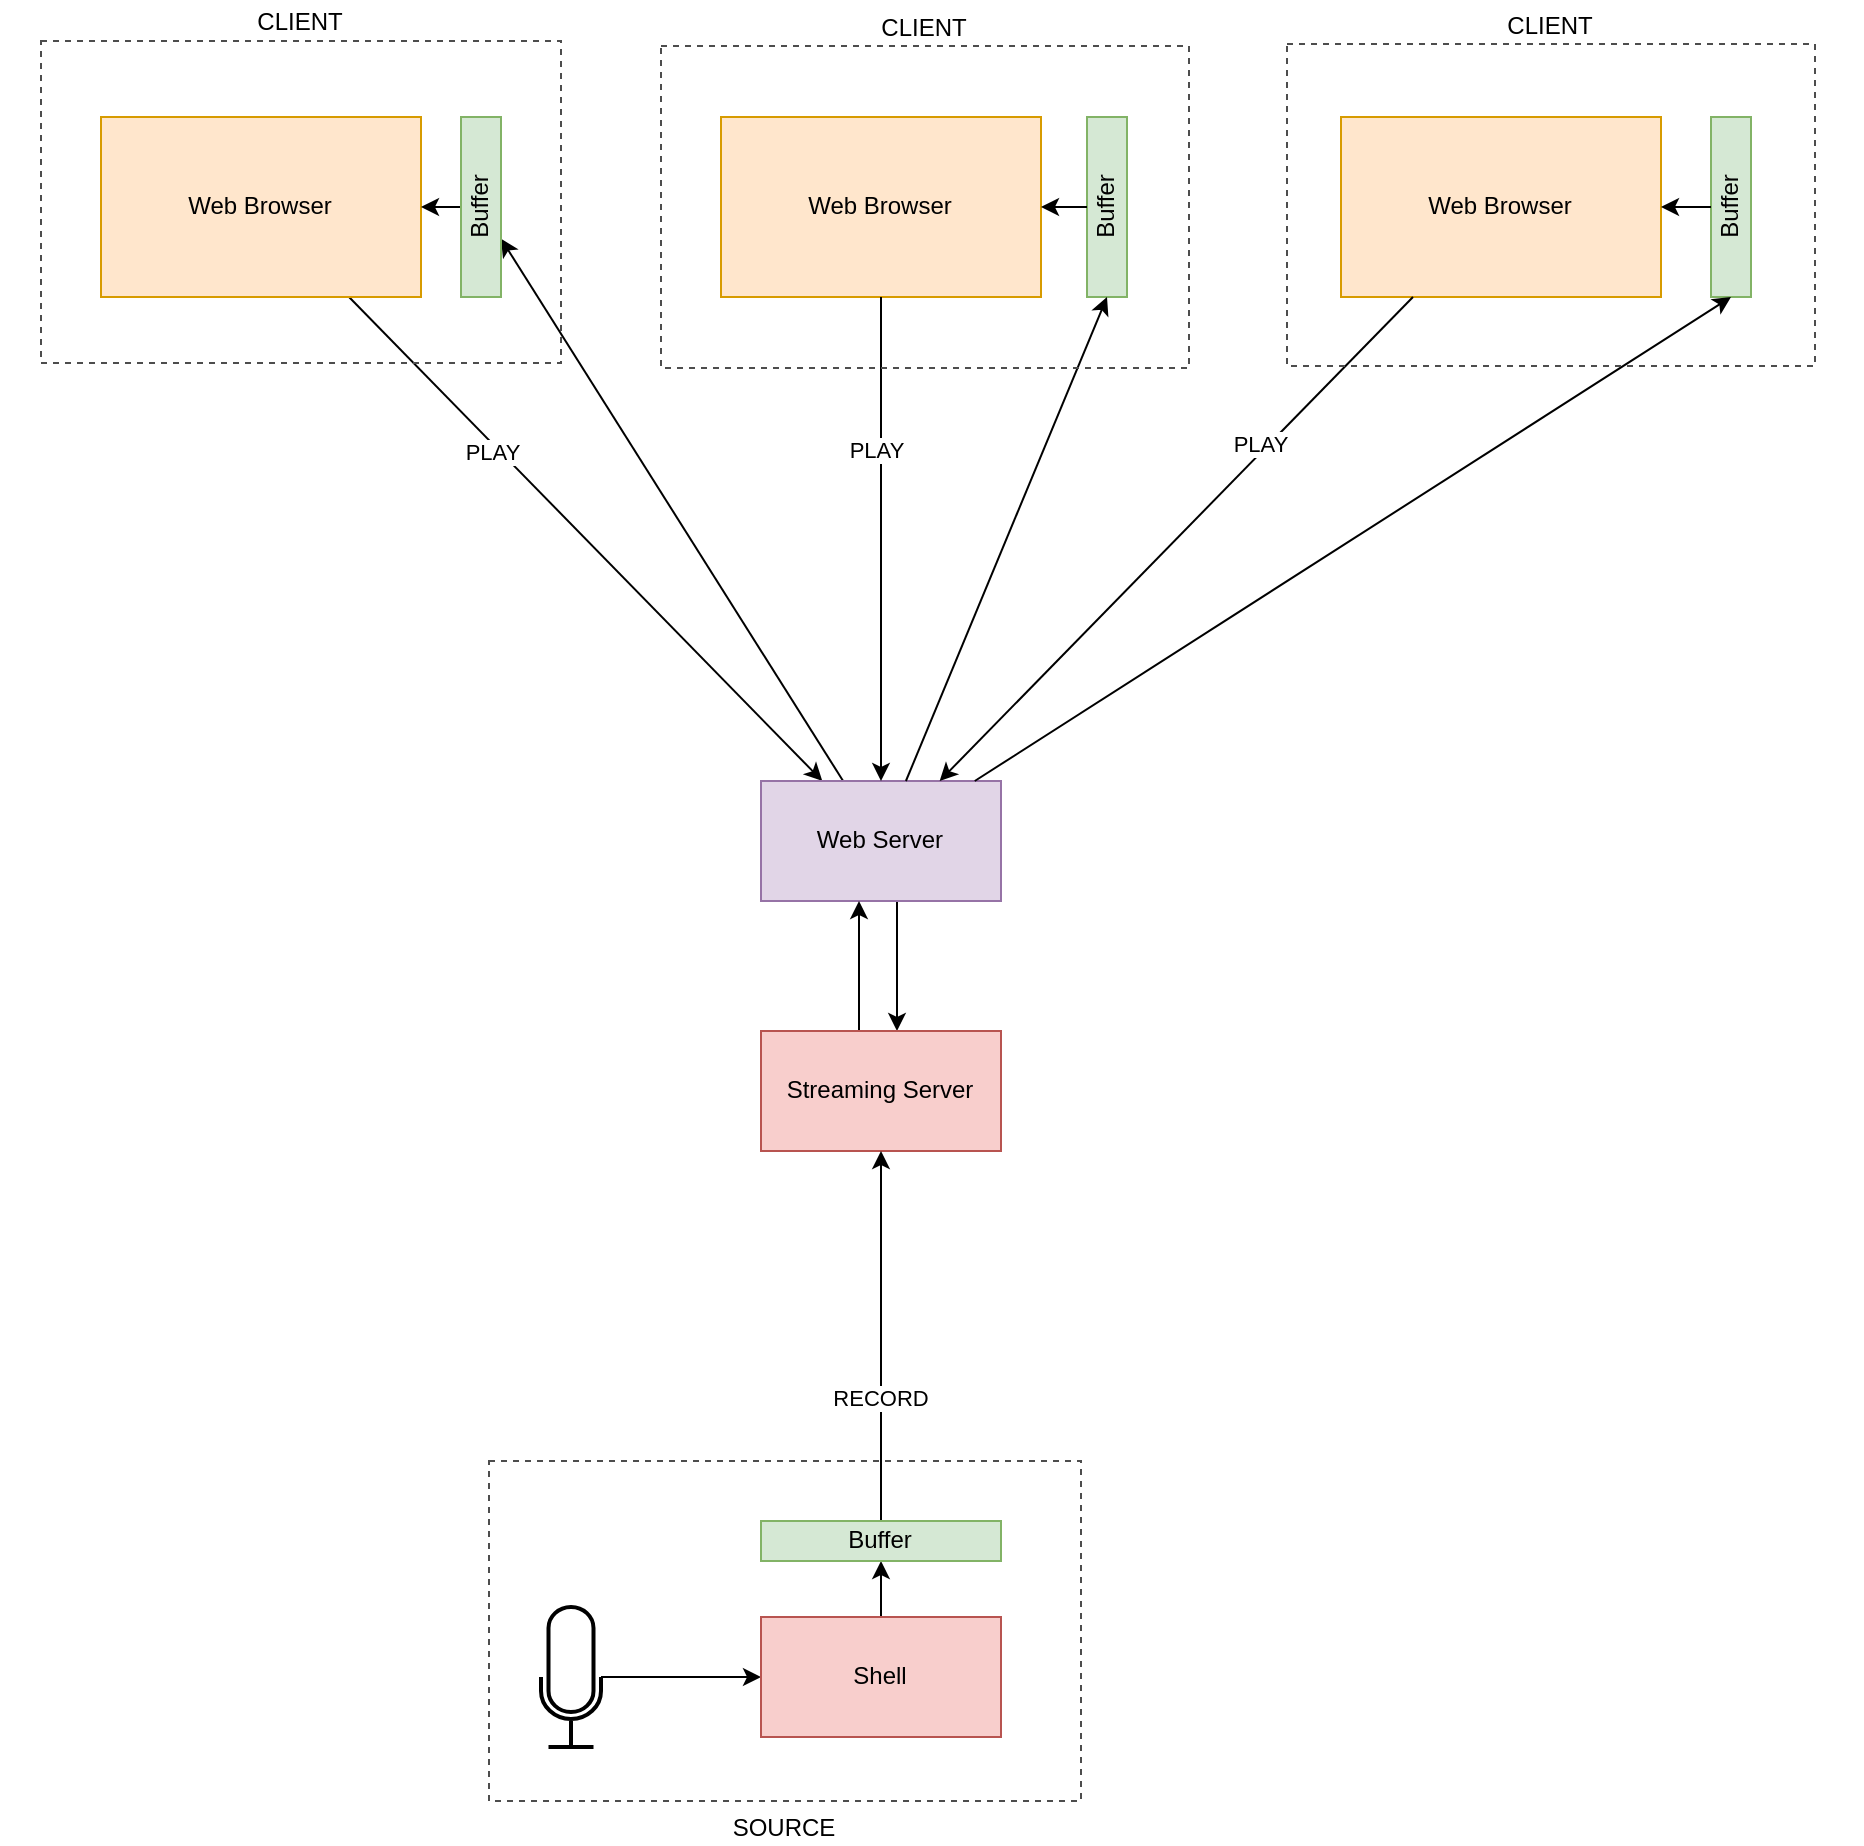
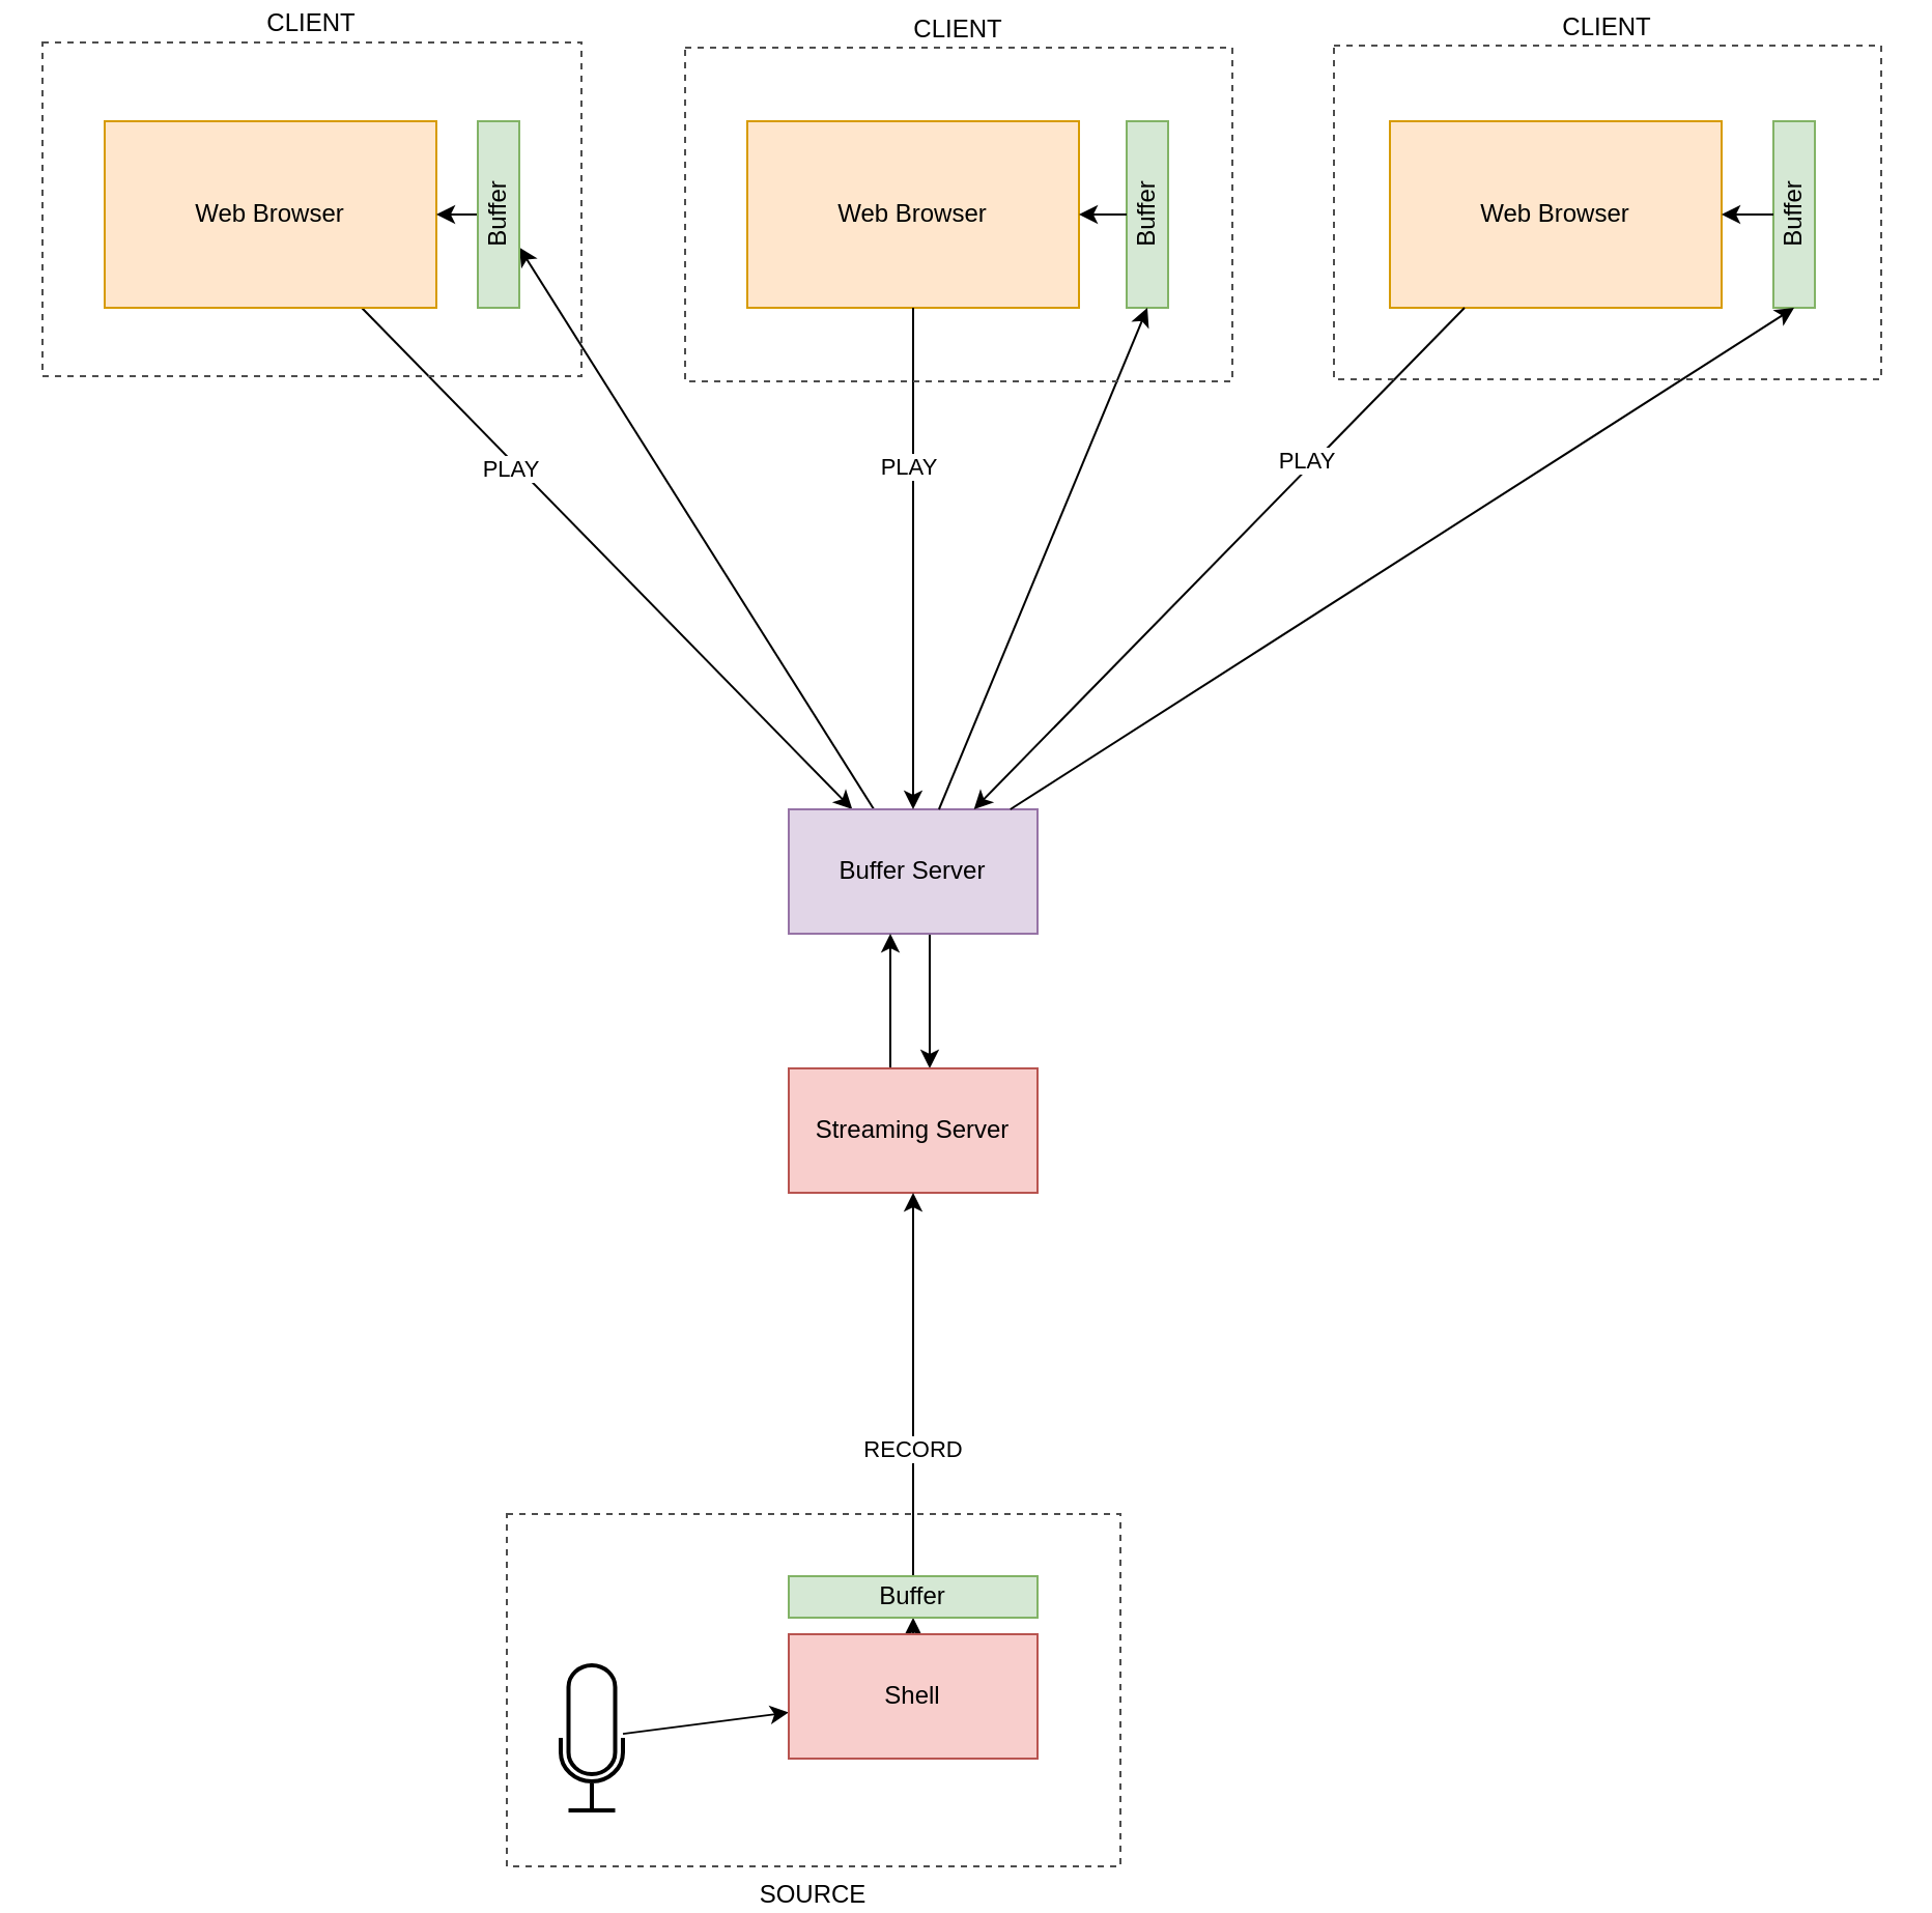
  <mxCell id="0" />
  <mxCell id="1" parent="0" />
  <mxCell id="2" style="rounded=0;orthogonalLoop=1;jettySize=auto;html=1;" parent="1" source="4" target="7" edge="1"><mxGeometry relative="1" as="geometry" /></mxCell>
  <mxCell id="3" value="&lt;div&gt;PLAY&lt;/div&gt;" style="edgeLabel;html=1;align=center;verticalAlign=middle;resizable=0;points=[];" parent="2" vertex="1" connectable="0"><mxGeometry x="-0.371" y="-3" relative="1" as="geometry"><mxPoint as="offset" /></mxGeometry></mxCell>
  <mxCell id="4" value="Web Browser " style="rounded=0;whiteSpace=wrap;html=1;fillColor=#ffe6cc;strokeColor=#d79b00;labelPosition=center;verticalLabelPosition=middle;align=center;verticalAlign=middle;" parent="1" vertex="1"><mxGeometry x="50" y="58" width="160" height="90" as="geometry" /></mxCell>
  <mxCell id="5" style="rounded=0;orthogonalLoop=1;jettySize=auto;html=1;" edge="1" parent="1" source="7" target="9"><mxGeometry relative="1" as="geometry" /></mxCell>
  <mxCell id="6" style="edgeStyle=none;rounded=0;orthogonalLoop=1;jettySize=auto;html=1;entryX=0.5;entryY=0;entryDx=0;entryDy=0;" edge="1" parent="1"><mxGeometry relative="1" as="geometry"><mxPoint x="448" y="450" as="sourcePoint" /><mxPoint x="448" y="515" as="targetPoint" /></mxGeometry></mxCell>
- <mxCell id="7" value="Web Server" style="rounded=0;whiteSpace=wrap;html=1;fillColor=#e1d5e7;strokeColor=#9673a6;" parent="1" vertex="1"><mxGeometry x="380" y="390" width="120" height="60" as="geometry" /></mxCell>
+ <mxCell id="7" value="Buffer Server" style="rounded=0;whiteSpace=wrap;html=1;fillColor=#e1d5e7;strokeColor=#9673a6;" parent="1" vertex="1"><mxGeometry x="380" y="390" width="120" height="60" as="geometry" /></mxCell>
  <mxCell id="8" style="edgeStyle=none;rounded=0;orthogonalLoop=1;jettySize=auto;html=1;" edge="1" parent="1" source="9" target="4"><mxGeometry relative="1" as="geometry" /></mxCell>
  <mxCell id="9" value="Buffer" style="rounded=0;whiteSpace=wrap;html=1;fillColor=#d5e8d4;strokeColor=#82b366;rotation=-90;" vertex="1" parent="1"><mxGeometry x="195" y="93" width="90" height="20" as="geometry" /></mxCell>
  <mxCell id="10" style="edgeStyle=none;rounded=0;orthogonalLoop=1;jettySize=auto;html=1;" edge="1" parent="1"><mxGeometry relative="1" as="geometry"><mxPoint x="429" y="515" as="sourcePoint" /><mxPoint x="429" y="450" as="targetPoint" /></mxGeometry></mxCell>
  <mxCell id="11" value="Streaming Server" style="rounded=0;whiteSpace=wrap;html=1;fillColor=#f8cecc;strokeColor=#b85450;" vertex="1" parent="1"><mxGeometry x="380" y="515" width="120" height="60" as="geometry" /></mxCell>
  <mxCell id="12" style="edgeStyle=none;rounded=0;orthogonalLoop=1;jettySize=auto;html=1;" edge="1" parent="1" source="13" target="16"><mxGeometry relative="1" as="geometry" /></mxCell>
  <mxCell id="13" value="" style="html=1;verticalLabelPosition=bottom;align=center;labelBackgroundColor=#ffffff;verticalAlign=top;strokeWidth=2;strokeColor=#000000;shadow=0;dashed=0;shape=mxgraph.ios7.icons.microphone;" vertex="1" parent="1"><mxGeometry x="270" y="803" width="30" height="70" as="geometry" /></mxCell>
  <mxCell id="14" value="" style="shape=image;html=1;verticalAlign=top;verticalLabelPosition=bottom;labelBackgroundColor=#ffffff;imageAspect=0;aspect=fixed;image=https://cdn4.iconfinder.com/data/icons/ui-office/512/User_Interface-21-128.png" vertex="1" parent="1"><mxGeometry x="160" y="58" width="57" height="57" as="geometry" /></mxCell>
  <mxCell id="15" style="edgeStyle=none;rounded=0;orthogonalLoop=1;jettySize=auto;html=1;entryX=0.5;entryY=1;entryDx=0;entryDy=0;" edge="1" parent="1" source="16" target="19"><mxGeometry relative="1" as="geometry" /></mxCell>
- <mxCell id="16" value="Shell" style="rounded=0;whiteSpace=wrap;html=1;fillColor=#f8cecc;strokeColor=#b85450;" vertex="1" parent="1"><mxGeometry x="380" y="808" width="120" height="60" as="geometry" /></mxCell>
+ <mxCell id="16" value="Shell" style="rounded=0;whiteSpace=wrap;html=1;fillColor=#f8cecc;strokeColor=#b85450;" vertex="1" parent="1"><mxGeometry x="380" y="788" width="120" height="60" as="geometry" /></mxCell>
  <mxCell id="17" style="edgeStyle=none;rounded=0;orthogonalLoop=1;jettySize=auto;html=1;" edge="1" parent="1" source="19" target="11"><mxGeometry relative="1" as="geometry" /></mxCell>
  <mxCell id="18" value="RECORD" style="edgeLabel;html=1;align=center;verticalAlign=middle;resizable=0;points=[];" vertex="1" connectable="0" parent="17"><mxGeometry x="-0.33" y="1" relative="1" as="geometry"><mxPoint as="offset" /></mxGeometry></mxCell>
  <mxCell id="19" value="Buffer" style="rounded=0;whiteSpace=wrap;html=1;fillColor=#d5e8d4;strokeColor=#82b366;" vertex="1" parent="1"><mxGeometry x="380" y="760" width="120" height="20" as="geometry" /></mxCell>
  <mxCell id="20" value="Web Browser " style="rounded=0;whiteSpace=wrap;html=1;fillColor=#ffe6cc;strokeColor=#d79b00;labelPosition=center;verticalLabelPosition=middle;align=center;verticalAlign=middle;" vertex="1" parent="1"><mxGeometry x="360" y="58" width="160" height="90" as="geometry" /></mxCell>
  <mxCell id="21" value="" style="shape=image;html=1;verticalAlign=top;verticalLabelPosition=bottom;labelBackgroundColor=#ffffff;imageAspect=0;aspect=fixed;image=https://cdn4.iconfinder.com/data/icons/ui-office/512/User_Interface-21-128.png" vertex="1" parent="1"><mxGeometry x="470" y="58" width="57" height="57" as="geometry" /></mxCell>
  <mxCell id="22" value="Web Browser " style="rounded=0;whiteSpace=wrap;html=1;fillColor=#ffe6cc;strokeColor=#d79b00;labelPosition=center;verticalLabelPosition=middle;align=center;verticalAlign=middle;" vertex="1" parent="1"><mxGeometry x="670" y="58" width="160" height="90" as="geometry" /></mxCell>
  <mxCell id="23" value="" style="shape=image;html=1;verticalAlign=top;verticalLabelPosition=bottom;labelBackgroundColor=#ffffff;imageAspect=0;aspect=fixed;image=https://cdn4.iconfinder.com/data/icons/ui-office/512/User_Interface-21-128.png" vertex="1" parent="1"><mxGeometry x="780" y="58" width="57" height="57" as="geometry" /></mxCell>
  <mxCell id="24" value="Buffer" style="rounded=0;whiteSpace=wrap;html=1;fillColor=#d5e8d4;strokeColor=#82b366;rotation=-90;" vertex="1" parent="1"><mxGeometry x="508" y="93" width="90" height="20" as="geometry" /></mxCell>
  <mxCell id="25" style="edgeStyle=none;rounded=0;orthogonalLoop=1;jettySize=auto;html=1;exitX=0.5;exitY=0;exitDx=0;exitDy=0;" edge="1" parent="1" source="24" target="20"><mxGeometry relative="1" as="geometry"><mxPoint x="540" y="103" as="sourcePoint" /><mxPoint x="220" y="113" as="targetPoint" /></mxGeometry></mxCell>
  <mxCell id="26" value="Buffer" style="rounded=0;whiteSpace=wrap;html=1;fillColor=#d5e8d4;strokeColor=#82b366;rotation=-90;" vertex="1" parent="1"><mxGeometry x="820" y="93" width="90" height="20" as="geometry" /></mxCell>
  <mxCell id="27" style="edgeStyle=none;rounded=0;orthogonalLoop=1;jettySize=auto;html=1;exitX=0.5;exitY=0;exitDx=0;exitDy=0;" edge="1" parent="1" source="26" target="22"><mxGeometry relative="1" as="geometry"><mxPoint x="553" y="113" as="sourcePoint" /><mxPoint x="530" y="113" as="targetPoint" /></mxGeometry></mxCell>
  <mxCell id="28" style="rounded=0;orthogonalLoop=1;jettySize=auto;html=1;" edge="1" parent="1" source="20" target="7"><mxGeometry relative="1" as="geometry"><mxPoint x="194.921" y="221" as="sourcePoint" /><mxPoint x="413.386" y="400" as="targetPoint" /></mxGeometry></mxCell>
  <mxCell id="29" value="&lt;div&gt;PLAY&lt;/div&gt;" style="edgeLabel;html=1;align=center;verticalAlign=middle;resizable=0;points=[];" vertex="1" connectable="0" parent="28"><mxGeometry x="-0.371" y="-3" relative="1" as="geometry"><mxPoint as="offset" /></mxGeometry></mxCell>
  <mxCell id="30" style="rounded=0;orthogonalLoop=1;jettySize=auto;html=1;" edge="1" parent="1" source="22" target="7"><mxGeometry relative="1" as="geometry"><mxPoint x="450" y="221" as="sourcePoint" /><mxPoint x="450" y="400" as="targetPoint" /></mxGeometry></mxCell>
  <mxCell id="31" value="&lt;div&gt;PLAY&lt;/div&gt;" style="edgeLabel;html=1;align=center;verticalAlign=middle;resizable=0;points=[];" vertex="1" connectable="0" parent="30"><mxGeometry x="-0.371" y="-3" relative="1" as="geometry"><mxPoint as="offset" /></mxGeometry></mxCell>
  <mxCell id="32" style="rounded=0;orthogonalLoop=1;jettySize=auto;html=1;entryX=0;entryY=0.5;entryDx=0;entryDy=0;" edge="1" parent="1" source="7" target="24"><mxGeometry relative="1" as="geometry"><mxPoint x="426.378" y="400" as="sourcePoint" /><mxPoint x="260" y="188.7" as="targetPoint" /></mxGeometry></mxCell>
  <mxCell id="33" style="rounded=0;orthogonalLoop=1;jettySize=auto;html=1;entryX=0;entryY=0.5;entryDx=0;entryDy=0;" edge="1" parent="1" source="7" target="26"><mxGeometry relative="1" as="geometry"><mxPoint x="466.22" y="400" as="sourcePoint" /><mxPoint x="563" y="221" as="targetPoint" /></mxGeometry></mxCell>
  <mxCell id="34" value="CLIENT" style="rounded=0;whiteSpace=wrap;html=1;strokeColor=#4D4D4D;fillColor=none;dashed=1;labelPosition=center;verticalLabelPosition=top;align=center;verticalAlign=bottom;" vertex="1" parent="1"><mxGeometry x="20" y="20" width="260" height="161" as="geometry" /></mxCell>
  <mxCell id="35" value="CLIENT" style="rounded=0;whiteSpace=wrap;html=1;strokeColor=#4D4D4D;fillColor=none;dashed=1;labelPosition=center;verticalLabelPosition=top;align=center;verticalAlign=bottom;" vertex="1" parent="1"><mxGeometry x="330" y="22.5" width="264" height="161" as="geometry" /></mxCell>
  <mxCell id="36" value="CLIENT" style="rounded=0;whiteSpace=wrap;html=1;strokeColor=#4D4D4D;fillColor=none;dashed=1;labelPosition=center;verticalLabelPosition=top;align=center;verticalAlign=bottom;" vertex="1" parent="1"><mxGeometry x="643" y="21.5" width="264" height="161" as="geometry" /></mxCell>
  <mxCell id="37" value="SOURCE" style="rounded=0;whiteSpace=wrap;html=1;strokeColor=#4D4D4D;fillColor=none;dashed=1;labelPosition=center;verticalLabelPosition=bottom;align=center;verticalAlign=top;" vertex="1" parent="1"><mxGeometry x="244" y="730" width="296" height="170" as="geometry" /></mxCell>
